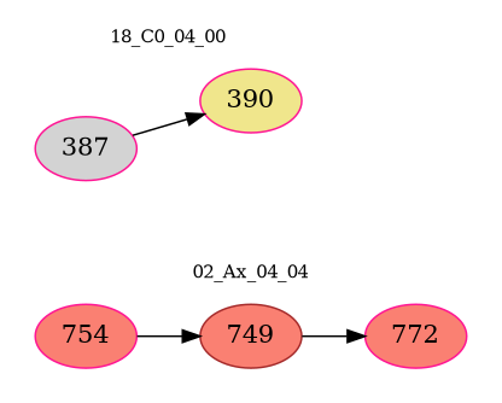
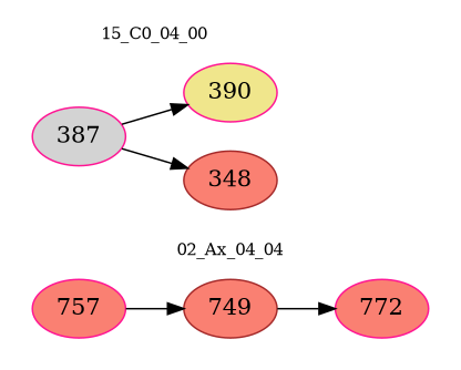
  digraph {
    rankdir=LR
    node [color=deeppink fillcolor=salmon style=filled]
    edge [color=black]
-   n1 [label=754]
+   n1 [label=757]
    n2 [color=brown label=749]
    n3 [label=772]
    n4 [fillcolor=lightgrey label=387]
+   n5 [color=brown label=348]
    n6 [fillcolor=khaki label=390]
    subgraph cluster_1 {
      color=white
      fontsize=10
      label="02_Ax_04_04"
      n1
      n2
      n3
    }
    subgraph cluster_2 {
      color=white
      fontsize=10
-     label="18_C0_04_00"
+     label="15_C0_04_00"
      n4
+     n5
      n6
    }
    n1 -> n2
    n2 -> n3
+   n4 -> n5
    n4 -> n6
  }
